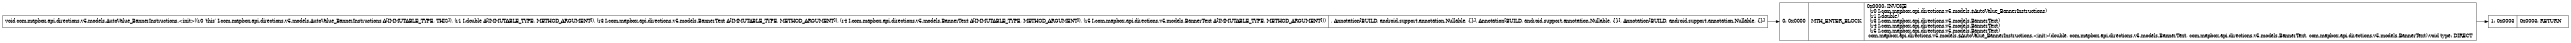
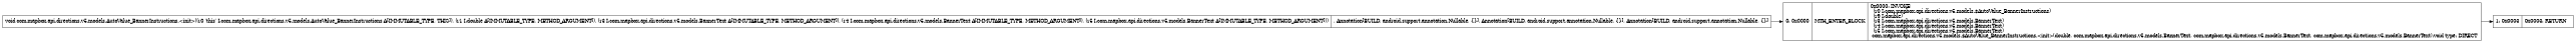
  digraph {
    rankdir=LR
    node [shape=record]
-   n1 [label="{0\:\ 0x0000|MTH_ENTER_BLOCK\l|0x0000: INVOKE  \l  (r0 I:com.mapbox.api.directions.v5.models.$AutoValue_BannerInstructions)\l  (r1 I:double)\l  (r3 I:com.mapbox.api.directions.v5.models.BannerText)\l  (r4 I:com.mapbox.api.directions.v5.models.BannerText)\l  (r5 I:com.mapbox.api.directions.v5.models.BannerText)\l com.mapbox.api.directions.v5.models.$AutoValue_BannerInstructions.\<init\>(double, com.mapbox.api.directions.v5.models.BannerText, com.mapbox.api.directions.v5.models.BannerText, com.mapbox.api.directions.v5.models.BannerText):void type: DIRECT \l}"]
+   n1 [label="{0\:\ 0x0000|MTH_ENTER_BLOCK\l|0x0000: INVOKE  \l  (r0 I:com.mapbox.api.directions.v5.models.$AutoValue_BannerInstructions)\l  (r9 I:double)\l  (r3 I:com.mapbox.api.directions.v5.models.BannerText)\l  (r4 I:com.mapbox.api.directions.v5.models.BannerText)\l  (r5 I:com.mapbox.api.directions.v5.models.BannerText)\l com.mapbox.api.directions.v5.models.$AutoValue_BannerInstructions.\<init\>(double, com.mapbox.api.directions.v5.models.BannerText, com.mapbox.api.directions.v5.models.BannerText, com.mapbox.api.directions.v5.models.BannerText):void type: DIRECT \l}"]
    n2 [label="{1\:\ 0x0003|0x0003: RETURN   \l}"]
    n3 [label="{void com.mapbox.api.directions.v5.models.AutoValue_BannerInstructions.\<init\>((r0 'this' I:com.mapbox.api.directions.v5.models.AutoValue_BannerInstructions A[IMMUTABLE_TYPE, THIS]), (r1 I:double A[IMMUTABLE_TYPE, METHOD_ARGUMENT]), (r3 I:com.mapbox.api.directions.v5.models.BannerText A[IMMUTABLE_TYPE, METHOD_ARGUMENT]), (r4 I:com.mapbox.api.directions.v5.models.BannerText A[IMMUTABLE_TYPE, METHOD_ARGUMENT]), (r5 I:com.mapbox.api.directions.v5.models.BannerText A[IMMUTABLE_TYPE, METHOD_ARGUMENT]))  | , Annotation[BUILD, android.support.annotation.Nullable, \{\}], Annotation[BUILD, android.support.annotation.Nullable, \{\}], Annotation[BUILD, android.support.annotation.Nullable, \{\}]\l}"]
    n1 -> n2
    n3 -> n1
  }
